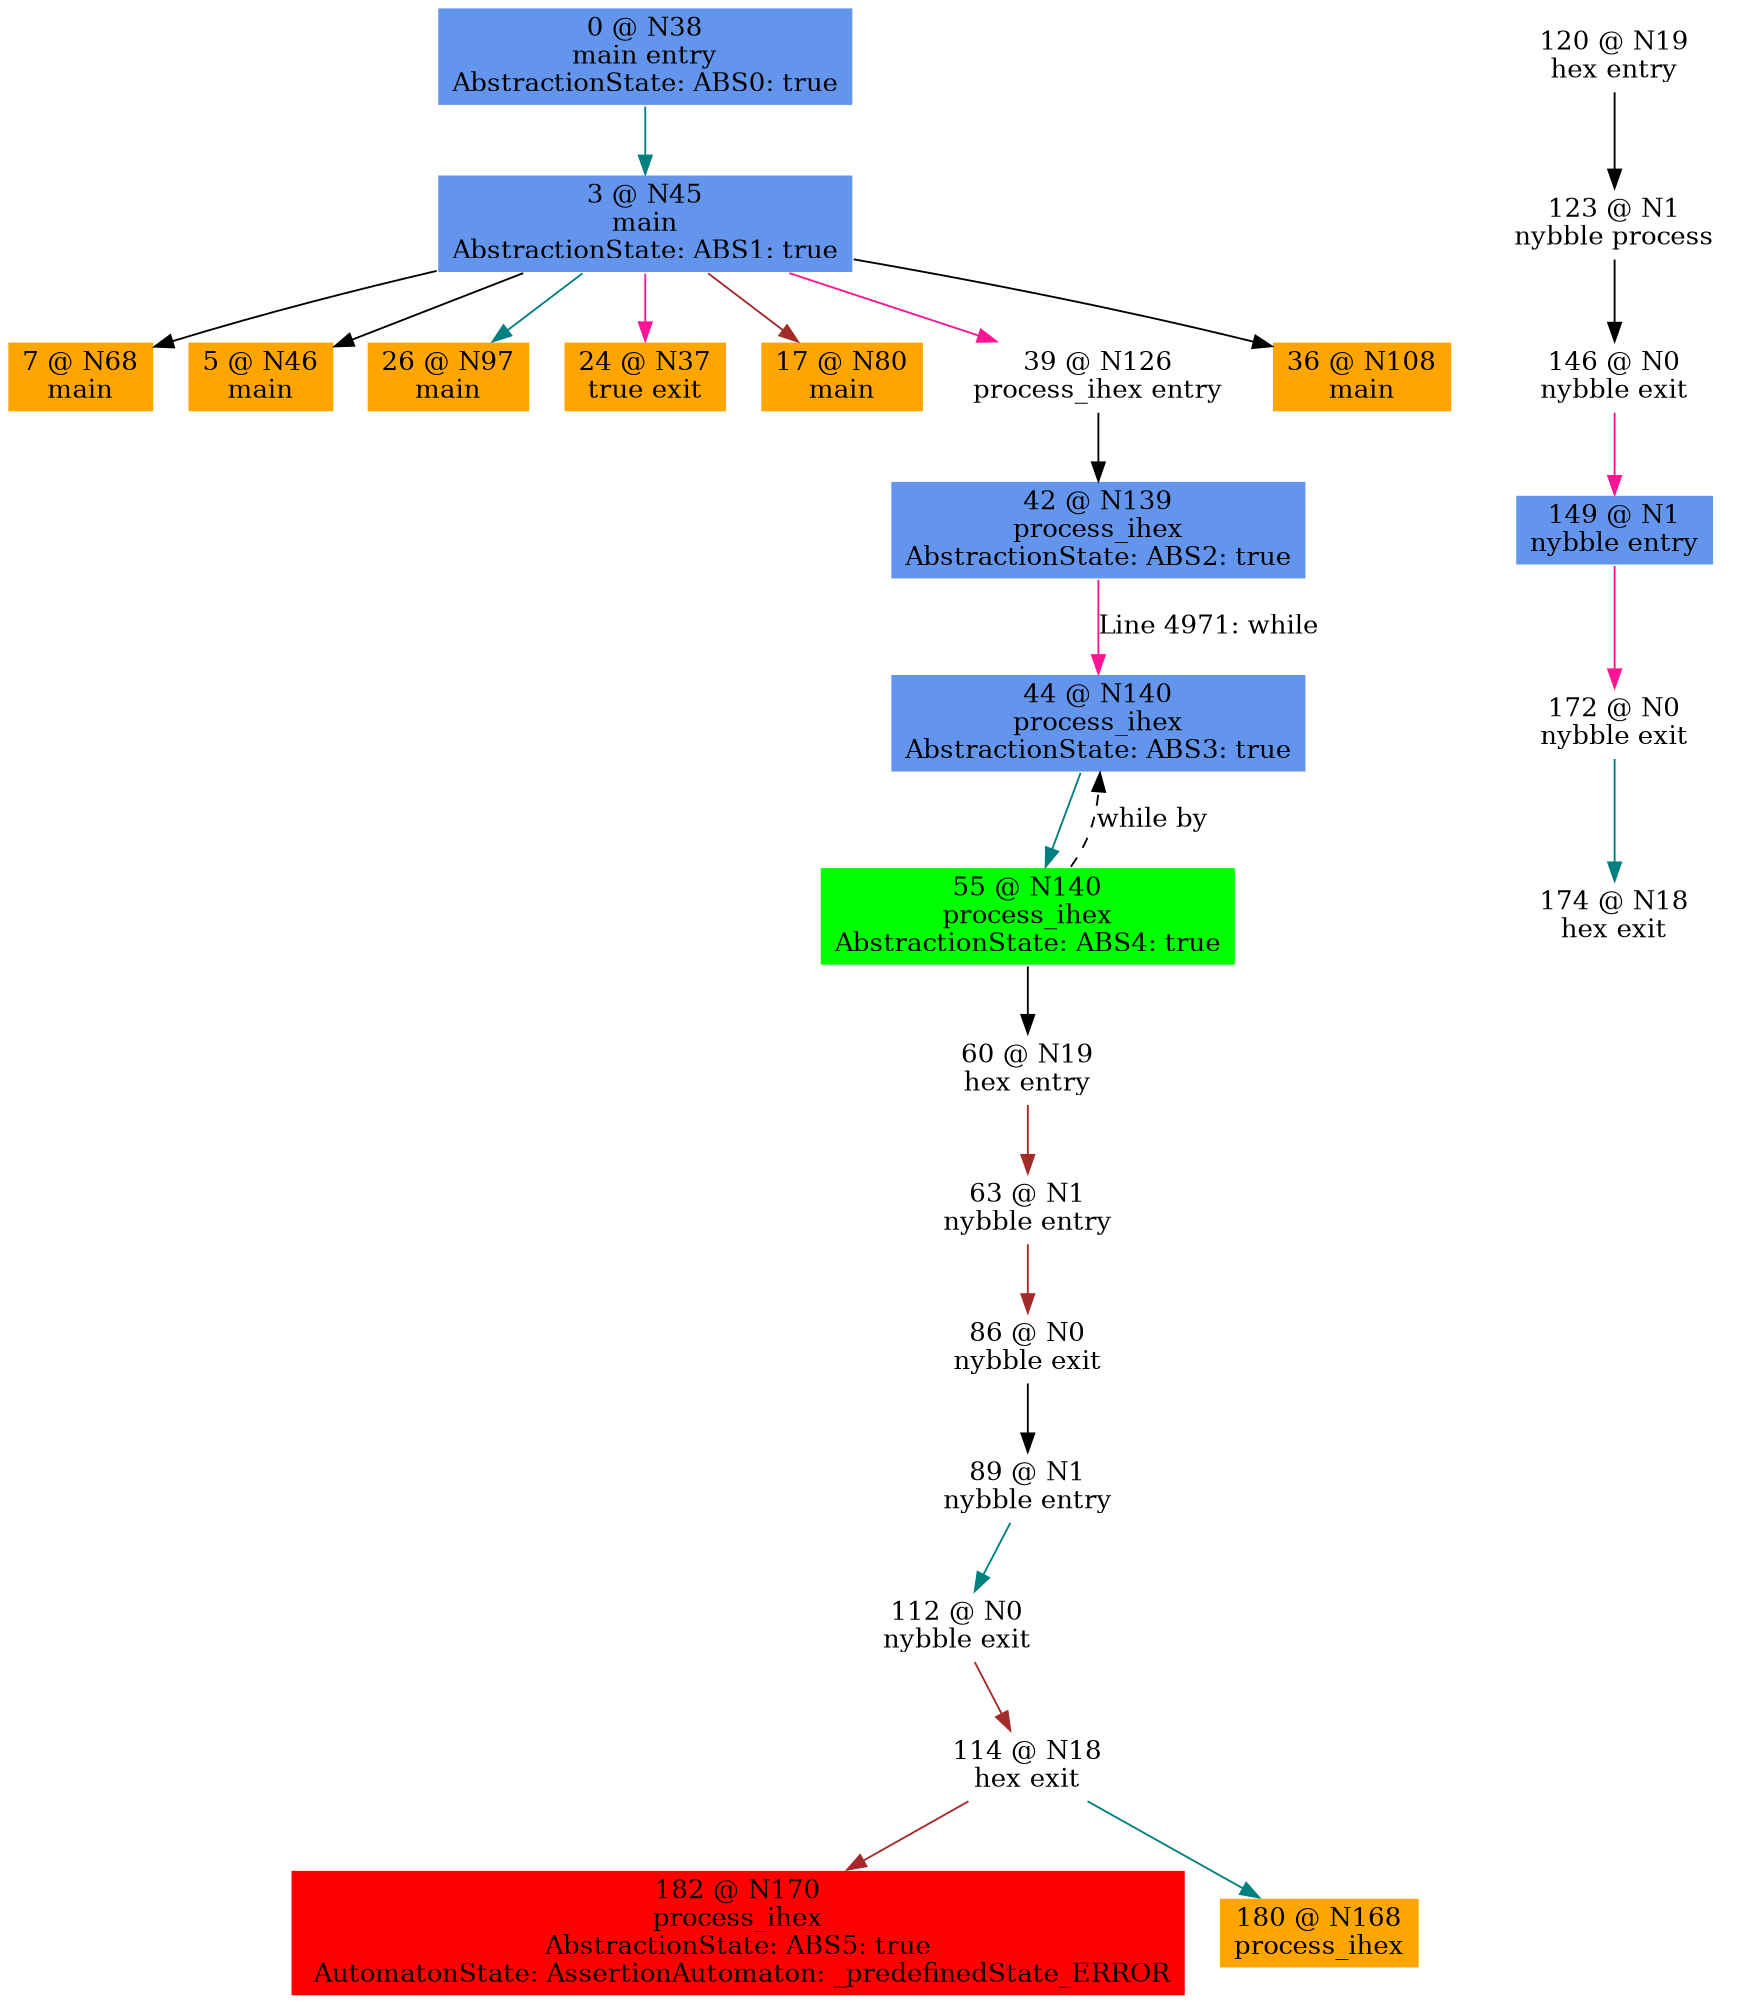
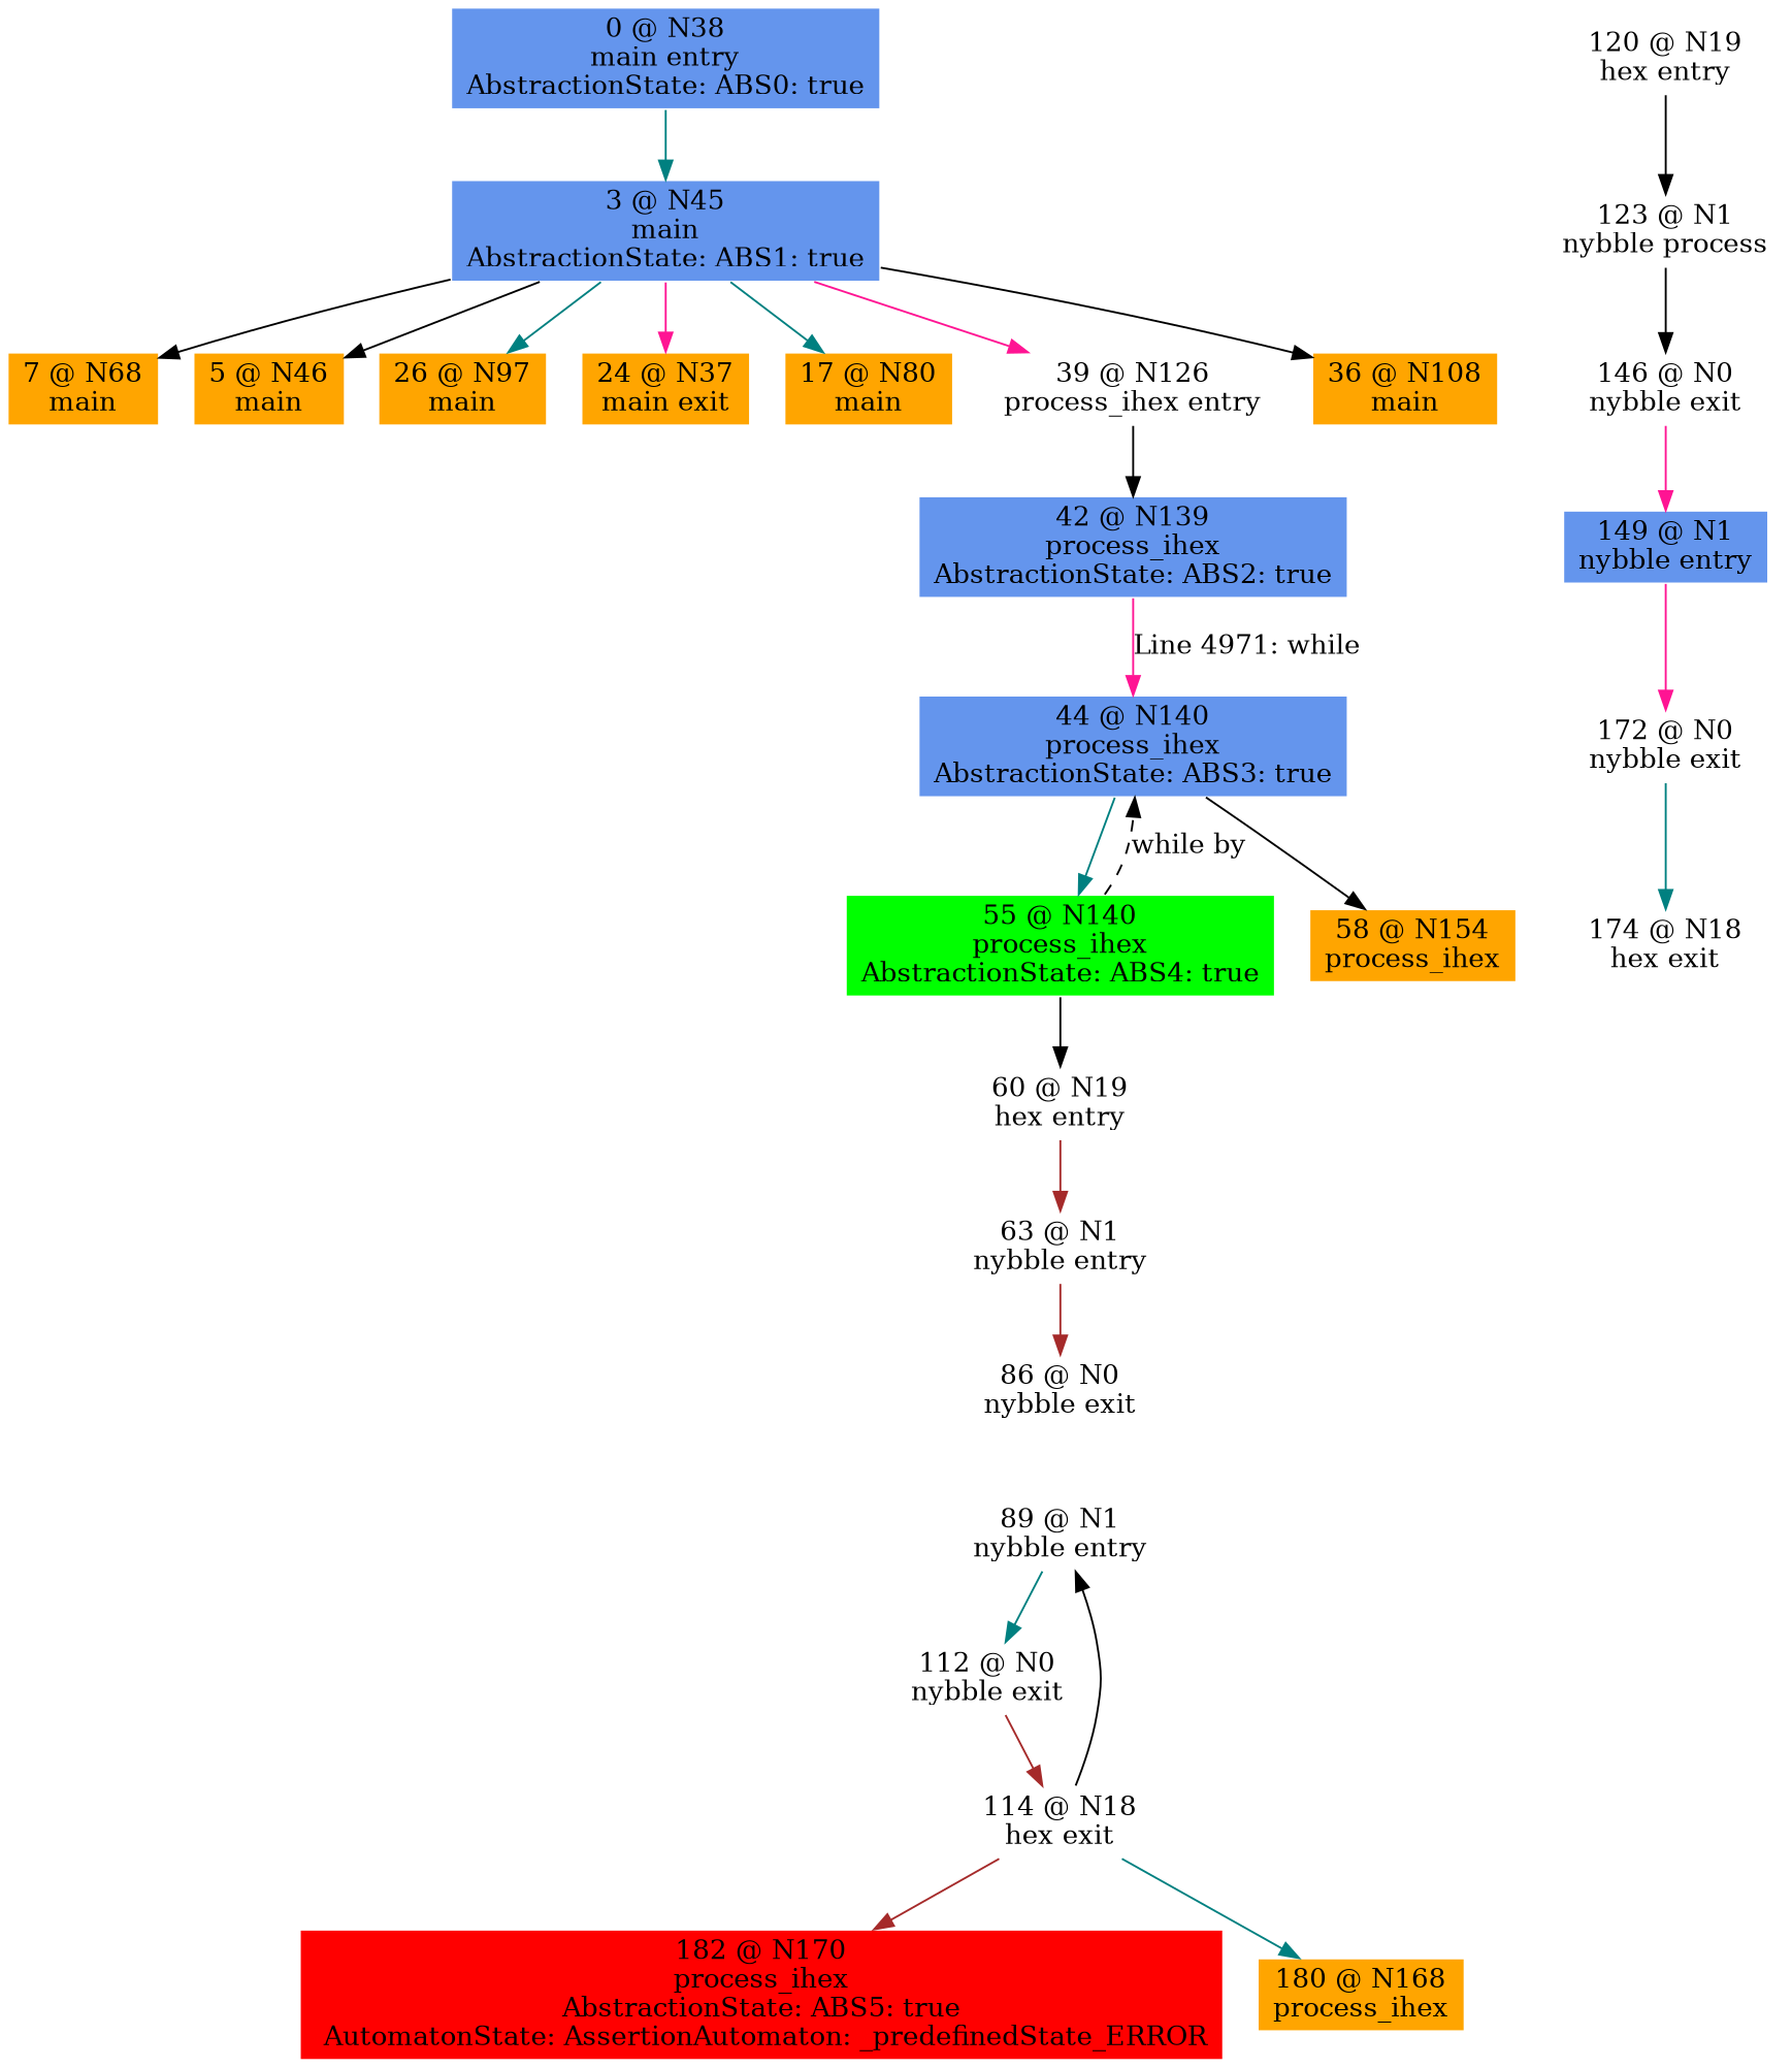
  digraph {
    node [color=white shape=box style=filled]
    edge [color=black]
    n1 [fillcolor=cornflowerblue label="0 @ N38\nmain entry\nAbstractionState: ABS0: true"]
    n2 [fillcolor=cornflowerblue label="3 @ N45\nmain\nAbstractionState: ABS1: true"]
    n3 [fillcolor=orange label="7 @ N68\nmain\n"]
    n4 [fillcolor=orange label="5 @ N46\nmain\n"]
    n5 [fillcolor=orange label="26 @ N97\nmain\n"]
-   n6 [fillcolor=orange label="24 @ N37\ntrue exit\n"]
+   n6 [fillcolor=orange label="24 @ N37\nmain exit\n"]
    n7 [fillcolor=orange label="17 @ N80\nmain\n"]
    n8 [label="39 @ N126\nprocess_ihex entry\n"]
    n9 [fillcolor=orange label="36 @ N108\nmain\n"]
    n10 [fillcolor=cornflowerblue label="42 @ N139\nprocess_ihex\nAbstractionState: ABS2: true"]
    n11 [fillcolor=cornflowerblue label="44 @ N140\nprocess_ihex\nAbstractionState: ABS3: true"]
    n12 [fillcolor=green label="55 @ N140\nprocess_ihex\nAbstractionState: ABS4: true"]
+   n13 [fillcolor=orange label="58 @ N154\nprocess_ihex\n"]
    n14 [label="60 @ N19\nhex entry\n"]
    n15 [label="63 @ N1\nnybble entry\n"]
    n16 [label="86 @ N0\nnybble exit\n"]
    n17 [label="89 @ N1\nnybble entry\n"]
    n18 [label="112 @ N0\nnybble exit\n"]
    n19 [label="114 @ N18\nhex exit\n"]
    n20 [fillcolor=red label="182 @ N170\nprocess_ihex\nAbstractionState: ABS5: true\n AutomatonState: AssertionAutomaton: _predefinedState_ERROR"]
    n21 [fillcolor=orange label="180 @ N168\nprocess_ihex\n"]
    n22 [label="120 @ N19\nhex entry\n"]
    n23 [label="123 @ N1\nnybble process\n"]
    n24 [label="146 @ N0\nnybble exit\n"]
    n25 [fillcolor=cornflowerblue label="149 @ N1\nnybble entry\n"]
    n26 [label="172 @ N0\nnybble exit\n"]
    n27 [label="174 @ N18\nhex exit\n"]
    n1 -> n2 [color=teal]
    n2 -> n3
    n2 -> n4
    n2 -> n5 [color=teal]
    n2 -> n6 [color=deeppink]
-   n2 -> n7 [color=brown]
+   n2 -> n7 [color=teal]
    n2 -> n8 [color=deeppink]
    n2 -> n9
    n8 -> n10
    n10 -> n11 [color=deeppink label="Line 4971: while"]
    n11 -> n12 [color=teal]
+   n11 -> n13
    n12 -> n11 [label="while by" style=dashed weight=0]
    n12 -> n14
    n14 -> n15 [color=brown]
    n15 -> n16 [color=brown]
-   n16 -> n17
+   n19 -> n17
    n17 -> n18 [color=teal]
    n18 -> n19 [color=brown]
    n19 -> n20 [color=brown]
    n19 -> n21 [color=teal]
    n22 -> n23
    n23 -> n24
    n24 -> n25 [color=deeppink]
    n25 -> n26 [color=deeppink]
    n26 -> n27 [color=teal]
  }
